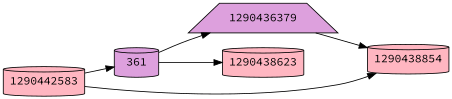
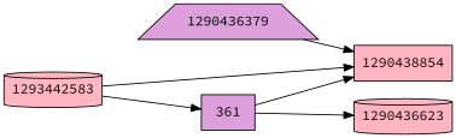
  strict digraph {
    fontname="Source Code Pro"
    rankdir=LR
    node [fillcolor=lightpink fontname="Source Code Pro" shape=box style=filled]
    edge [fontname="Source Code Pro"]
-   361 [fillcolor=plum shape=cylinder]
+   361 [fillcolor=plum]
    1290436379 [fillcolor=plum shape=trapezium]
-   1290438623 [shape=cylinder]
-   1290438854 [shape=cylinder]
-   1290442583 [shape=cylinder]
-   361 -> 1290436379
+   1290438623 [shape=cylinder label=1290436623]
+   1290438854
+   1290442583 [shape=cylinder label=1293442583]
+   361 -> 1290438854
    361 -> 1290438623
    1290436379 -> 1290438854
    1290442583 -> 361
    1290442583 -> 1290438854
  }
